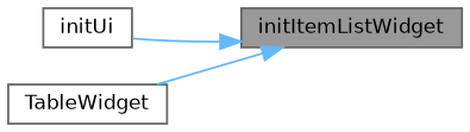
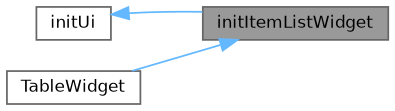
  digraph {
    rankdir=RL
    node [color=grey40 fillcolor=white fontname=Helvetica fontsize=10 shape=box style=filled]
    edge [color=steelblue1 dir=back fontname=Helvetica fontsize=10 labelfontname=Helvetica labelfontsize=10 style=solid]
    n1 [color=gray40 fillcolor=grey60 fontcolor=black height=0.2 label=initItemListWidget width=0.4]
    n2 [height=0.2 label=initUi width=0.4]
    n3 [height=0.2 label=TableWidget width=0.4]
-   n1 -> n2
+   n2 -> n1
    n1 -> n3
  }
